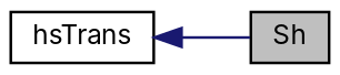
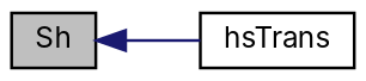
  digraph {
    rankdir=LR
    fontname=Inter
    node [color=black fontname=Inter fontsize=10 shape=record]
    n1 [fillcolor=grey75 fontcolor=black height=0.2 label=Sh style=filled width=0.4]
    n2 [height=0.2 label=hsTrans width=0.4]
-   n2 -> n1 [color=midnightblue dir=back fontname=Inter fontsize=10 labelfontname=Helvetica labelfontsize=10 style=solid]
+   n1 -> n2 [color=midnightblue dir=back fontname=Inter fontsize=10 labelfontname=Helvetica labelfontsize=10 style=solid]
  }
